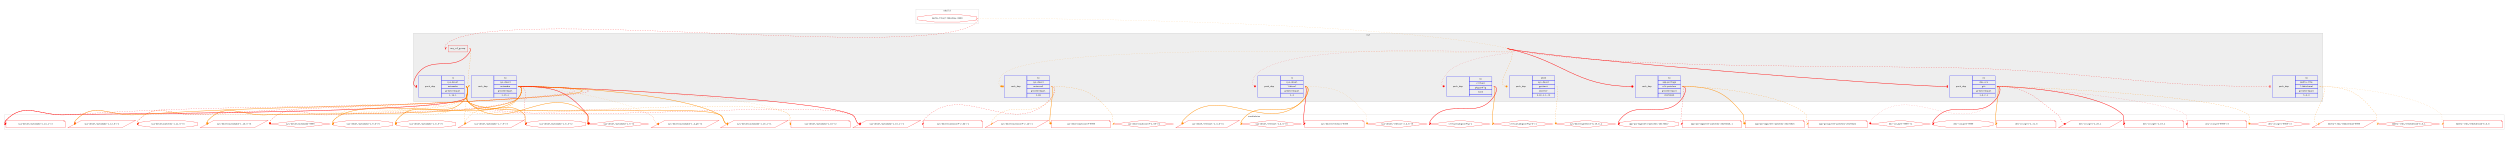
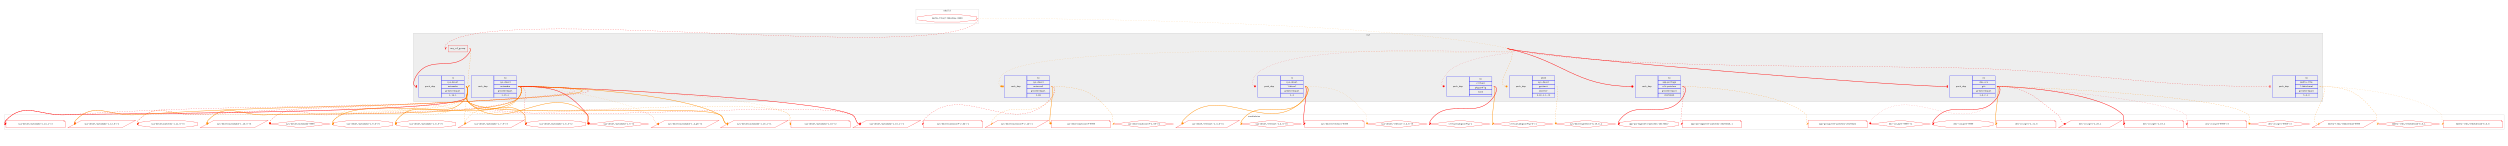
  digraph {
    compound=true
    concentrate=true
    fontname="Source Code Pro"
    fontsize=10
    newrank=true
    rankdir=TB
    ranksep=1.5
    node [color=red fontname="Source Code Pro" fontsize=10 shape=note]
    edge [arrowhead=tee color=darkorange fontname="Source Code Pro" headport=w style=dashed tailport=e weight=100]
    n1 [label="media-libs/libdvdnav-9999" shape=octagon width=4]
    n2 [color=blue label=<<TABLE BORDER="0" CELLBORDER="1" CELLSPACING="0" CELLPADDING="4" WIDTH="220"><TR><TD ROWSPAN="6" CELLPADDING="30">pack_dep</TD></TR><TR><TD WIDTH="110">no</TD></TR><TR><TD>sys-devel</TD></TR><TR><TD>automake</TD></TR><TR><TD>greaterequal</TD></TR><TR><TD>1.16.1</TD></TR></TABLE>> shape=none]
    n3 [color=blue label=<<TABLE BORDER="0" CELLBORDER="1" CELLSPACING="0" CELLPADDING="4" WIDTH="220"><TR><TD ROWSPAN="6" CELLPADDING="30">pack_dep</TD></TR><TR><TD WIDTH="110">no</TD></TR><TR><TD>sys-devel</TD></TR><TR><TD>automake</TD></TR><TR><TD>greaterequal</TD></TR><TR><TD>1.15.1</TD></TR></TABLE>> shape=none]
    n4 [label=<<TABLE BORDER="0" CELLBORDER="1" CELLSPACING="0" CELLPADDING="4"><TR><TD CELLPADDING="10">any_of_group</TD></TR></TABLE>> shape=none]
    n5 [color=blue label=<<TABLE BORDER="0" CELLBORDER="1" CELLSPACING="0" CELLPADDING="4" WIDTH="220"><TR><TD ROWSPAN="6" CELLPADDING="30">pack_dep</TD></TR><TR><TD WIDTH="110">no</TD></TR><TR><TD>app-portage</TD></TR><TR><TD>elt-patches</TD></TR><TR><TD>greaterequal</TD></TR><TR><TD>20170815</TD></TR></TABLE>> shape=none]
    n6 [color=blue label=<<TABLE BORDER="0" CELLBORDER="1" CELLSPACING="0" CELLPADDING="4" WIDTH="220"><TR><TD ROWSPAN="6" CELLPADDING="30">pack_dep</TD></TR><TR><TD WIDTH="110">no</TD></TR><TR><TD>dev-vcs</TD></TR><TR><TD>git</TD></TR><TR><TD>greaterequal</TD></TR><TR><TD>1.8.2.1</TD></TR></TABLE>> shape=none]
    n7 [color=blue label=<<TABLE BORDER="0" CELLBORDER="1" CELLSPACING="0" CELLPADDING="4" WIDTH="220"><TR><TD ROWSPAN="6" CELLPADDING="30">pack_dep</TD></TR><TR><TD WIDTH="110">no</TD></TR><TR><TD>sys-devel</TD></TR><TR><TD>autoconf</TD></TR><TR><TD>greaterequal</TD></TR><TR><TD>2.69</TD></TR></TABLE>> shape=none]
    n8 [color=blue label=<<TABLE BORDER="0" CELLBORDER="1" CELLSPACING="0" CELLPADDING="4" WIDTH="220"><TR><TD ROWSPAN="6" CELLPADDING="30">pack_dep</TD></TR><TR><TD WIDTH="110">no</TD></TR><TR><TD>sys-devel</TD></TR><TR><TD>libtool</TD></TR><TR><TD>greaterequal</TD></TR><TR><TD>2.4</TD></TR></TABLE>> shape=none]
    n9 [color=blue label=<<TABLE BORDER="0" CELLBORDER="1" CELLSPACING="0" CELLPADDING="4" WIDTH="220"><TR><TD ROWSPAN="6" CELLPADDING="30">pack_dep</TD></TR><TR><TD WIDTH="110">no</TD></TR><TR><TD>virtual</TD></TR><TR><TD>pkgconfig</TD></TR><TR><TD>none</TD></TR><TR><TD></TD></TR></TABLE>> shape=none]
    n10 [color=blue label=<<TABLE BORDER="0" CELLBORDER="1" CELLSPACING="0" CELLPADDING="4" WIDTH="220"><TR><TD ROWSPAN="6" CELLPADDING="30">pack_dep</TD></TR><TR><TD WIDTH="110">weak</TD></TR><TR><TD>sys-devel</TD></TR><TR><TD>gettext</TD></TR><TR><TD>smaller</TD></TR><TR><TD>0.18.1.1-r3</TD></TR></TABLE>> shape=none]
    n11 [color=blue label=<<TABLE BORDER="0" CELLBORDER="1" CELLSPACING="0" CELLPADDING="4" WIDTH="220"><TR><TD ROWSPAN="6" CELLPADDING="30">pack_dep</TD></TR><TR><TD WIDTH="110">no</TD></TR><TR><TD>media-libs</TD></TR><TR><TD>libdvdread</TD></TR><TR><TD>greaterequal</TD></TR><TR><TD>5.0.3</TD></TR></TABLE>> shape=none]
    n12 [label="sys-devel/automake-1.10.3-r3" shape=parallelogram width=4]
    n13 [label="sys-devel/patches-1.11.6-r3" shape=octagon width=4]
    n14 [label="sys-devel/automake-1.12.6-r2" shape=parallelogram width=4]
    n15 [label="sys-devel/automake-1.14.1-r2" width=4]
    n16 [label="sys-devel/automake-1.15.1-r2" shape=parallelogram width=4]
    n17 [label="sys-devel/automake-1.16-r2" width=4]
    n18 [label="sys-devel/automake-1.16.1-r1" shape=parallelogram width=4]
    n19 [label="sys-devel/automake-1.4_p6-r2" shape=parallelogram width=4]
    n20 [label="sys-devel/automake-1.5-r2" shape=diamond width=4]
    n21 [label="sys-devel/automake-1.6.3-r2" shape=octagon width=4]
    n22 [label="sys-devel/automake-1.7.9-r3" shape=parallelogram width=4]
    n23 [label="sys-devel/automake-1.8.5-r5" shape=octagon width=4]
    n24 [label="sys-devel/automake-1.9.6-r5" shape=octagon width=4]
    n25 [label="sys-devel/automake-9999" shape=diamond width=4]
    n26 [label="app-portage/elt-patches-20170317" shape=octagon width=4]
    n27 [label="app-group/elt-patches-20170422" width=4]
-   n28 [label="app-portage/elt-patches-20170815" width=4]
    n29 [label="app-portage/elt-patches-20170826.1" width=4]
    n30 [label="dev-vcs/git-2.19.2" width=4]
    n31 [label="dev-vcs/git-2.20.1" shape=parallelogram width=4]
    n32 [label="dev-vcs/git-2.21.0" width=4]
    n33 [label="dev-vcs/git-9999" shape=octagon width=4]
    n34 [label="dev-vcs/git-9999-r1" shape=diamond width=4]
    n35 [label="dev-vcs/git-9969-r2" shape=diamond width=4]
    n36 [label="any-vcs/git-9999-r3" width=4]
    n37 [label="sys-devel/autoconf-2.14-r1" shape=parallelogram width=4]
    n38 [label="sys-devel/autoconf-2.64-r1" width=4]
    n39 [label="sys-devel/autoconf-2.69-r4" shape=diamond width=4]
    n40 [label="sys-devel/autoconf-9999" width=4]
    n41 [label="sys-devel/libtool-2.4.6-r3" shape=diamond width=4]
    n42 [label="sys-devel/libtool-2.4.6-r4" shape=parallelogram width=4]
    n43 [label="sys-devel/libtool-2.4.6-r5" shape=diamond width=4]
    n44 [label="sys-devel/libtool-9399" width=4]
    n45 [label="virtual/pkgconfig-0-r1" shape=diamond width=4]
    n46 [label="virtual/pkgconfig-1" shape=diamond width=4]
    n47 [label="sys-devel/gettext-0.19.8.1" shape=diamond width=4]
    n48 [label="media-libs/libdvdread-6.0.0" width=4]
    n49 [label="media-libs/libdvdread-6.0.1" shape=diamond width=4]
    n50 [label="media-libs/libdvdread-9999" shape=parallelogram width=4]
    subgraph cluster_1 {
      color=gray
      label=<<i>ebuild</i>>
      rank=same
      n1
    }
    subgraph cluster_2 {
      color=gray
      label=<<i>dependencies</i>>
      subgraph cluster_3 {
        color=gray
        fillcolor="#eeeeee"
        label=<<i>compile</i>>
        style=filled
        subgraph sub_4 {
          color=gray
          fillcolor="#eeeeee"
          label=<<i>compile</i>>
          style=filled
          n4
          subgraph sub_5 {
            color=gray
            fillcolor="#eeeeee"
            label=<<i>compile</i>>
            style=filled
            n2
          }
          subgraph sub_6 {
            color=gray
            fillcolor="#eeeeee"
            label=<<i>compile</i>>
            style=filled
            n3
          }
        }
        subgraph sub_7 {
          color=gray
          fillcolor="#eeeeee"
          label=<<i>compile</i>>
          style=filled
          n5
        }
        subgraph sub_8 {
          color=gray
          fillcolor="#eeeeee"
          label=<<i>compile</i>>
          style=filled
          n6
        }
        subgraph sub_9 {
          color=gray
          fillcolor="#eeeeee"
          label=<<i>compile</i>>
          style=filled
          n7
        }
        subgraph sub_10 {
          color=gray
          fillcolor="#eeeeee"
          label=<<i>compile</i>>
          style=filled
          n8
        }
        subgraph sub_11 {
          color=gray
          fillcolor="#eeeeee"
          label=<<i>compile</i>>
          style=filled
          n9
        }
        subgraph sub_12 {
          color=gray
          fillcolor="#eeeeee"
          label=<<i>compile</i>>
          style=filled
          n10
        }
      }
      subgraph cluster_13 {
        color=gray
        fillcolor="#eeeeee"
        label=<<i>compile and run</i>>
        style=filled
        subgraph sub_14 {
          color=gray
          fillcolor="#eeeeee"
          label=<<i>compile and run</i>>
          style=filled
          n11
        }
      }
      subgraph cluster_15 {
        color=gray
        fillcolor="#eeeeee"
        label=<<i>run</i>>
        style=filled
      }
    }
    subgraph cluster_16 {
      color=gray
      label=<<i>candidates</i>>
      rank=same
      subgraph sub_17 {
        color=black
        label=<<i>candidates</i>>
        nodesep=1
        rank=same
        n12
        n13
        n14
        n15
        n16
        n17
        n18
        n19
        n20
        n21
        n22
        n23
        n24
        n25
      }
      subgraph sub_18 {
        color=black
        label=<<i>candidates</i>>
        nodesep=1
        rank=same
        n12
        n13
        n14
        n15
        n16
        n17
        n18
        n19
        n20
        n21
        n22
        n23
        n24
        n25
      }
      subgraph sub_19 {
        color=black
        label=<<i>candidates</i>>
        nodesep=1
        rank=same
        n26
        n27
-       n28
        n29
      }
      subgraph sub_20 {
        color=black
        label=<<i>candidates</i>>
        nodesep=1
        rank=same
        n30
        n31
        n32
        n33
        n34
        n35
        n36
      }
      subgraph sub_21 {
        color=black
        label=<<i>candidates</i>>
        nodesep=1
        rank=same
        n37
        n38
        n39
        n40
      }
      subgraph sub_22 {
        color=black
        label=<<i>candidates</i>>
        nodesep=1
        rank=same
        n41
        n42
        n43
        n44
      }
      subgraph sub_23 {
        color=black
        label=<<i>candidates</i>>
        nodesep=1
        rank=same
        n45
        n46
      }
      subgraph sub_24 {
        color=black
        label=<<i>candidates</i>>
        nodesep=1
        rank=same
        n47
      }
      subgraph sub_25 {
        color=black
        label=<<i>candidates</i>>
        nodesep=1
        rank=same
        n48
        n49
        n50
      }
    }
    n1 -> n4 [color=red weight=20]
    n1 -> n5 [arrowhead=dot color=red style=bold weight=20]
    n1 -> n6 [color=red style=bold weight=20]
    n1 -> n7 [arrowhead=dot style=dotted weight=20]
    n1 -> n8 [arrowhead=dot color=red style=dotted weight=20]
    n1 -> n9 [arrowhead=dot color=red style=dotted weight=20]
    n1 -> n10 [arrowhead=dot weight=20]
    n1 -> n11 [color=red weight=20]
    n2 -> n12 [style=dotted]
    n2 -> n13
    n2 -> n14 [arrowhead=dot color=red style=dotted]
    n2 -> n15 [color=red style=bold]
    n2 -> n16 [color=red]
    n2 -> n17
    n2 -> n18 [style=bold]
    n2 -> n19 [color=red style=dotted]
    n2 -> n20 [arrowhead=dot style=bold]
    n2 -> n21 [style=bold]
    n2 -> n22
    n2 -> n23 [style=bold]
    n2 -> n24
    n2 -> n25 [arrowhead=dot style=dotted]
    n3 -> n12 [arrowhead=dot style=bold]
    n3 -> n13 [color=red]
    n3 -> n14 [style=bold]
    n3 -> n15 [color=red]
    n3 -> n16 [color=red style=bold]
    n3 -> n17 [style=dotted]
    n3 -> n18 [style=bold]
    n3 -> n19 [arrowhead=dot style=dotted]
    n3 -> n20 [arrowhead=dot color=red style=bold]
    n3 -> n21 [color=red]
    n3 -> n22 [arrowhead=dot]
    n3 -> n23 [arrowhead=dot]
    n3 -> n24 [style=bold]
    n3 -> n25 [arrowhead=dot color=red]
    n4 -> n2 [color=red style=bold weight=20]
    n4 -> n3 [weight=20]
    n5 -> n26 [color=red style=bold]
    n5 -> n27
-   n5 -> n28 [arrowhead=dot style=bold]
    n5 -> n29 [color=red]
    n6 -> n30 [color=red style=bold]
    n6 -> n31 [arrowhead=dot color=red]
    n6 -> n32 [style=bold]
    n6 -> n33 [color=red style=bold]
    n6 -> n34 [arrowhead=dot color=red style=dotted]
    n6 -> n35 [arrowhead=dot]
    n6 -> n36 [color=red style=dotted]
    n7 -> n37
    n7 -> n38 [color=red]
    n7 -> n39
    n7 -> n40 [arrowhead=dot style=bold]
    n8 -> n41 [style=bold]
    n8 -> n42 [arrowhead=dot style=bold]
    n8 -> n43 [arrowhead=dot style=dotted]
    n8 -> n44 [color=red style=bold]
    n9 -> n45 [style=bold]
    n9 -> n46 [color=red style=bold]
    n10 -> n47 [arrowhead=dot]
    n11 -> n48 [style=dotted]
    n11 -> n49
    n11 -> n50
  }
